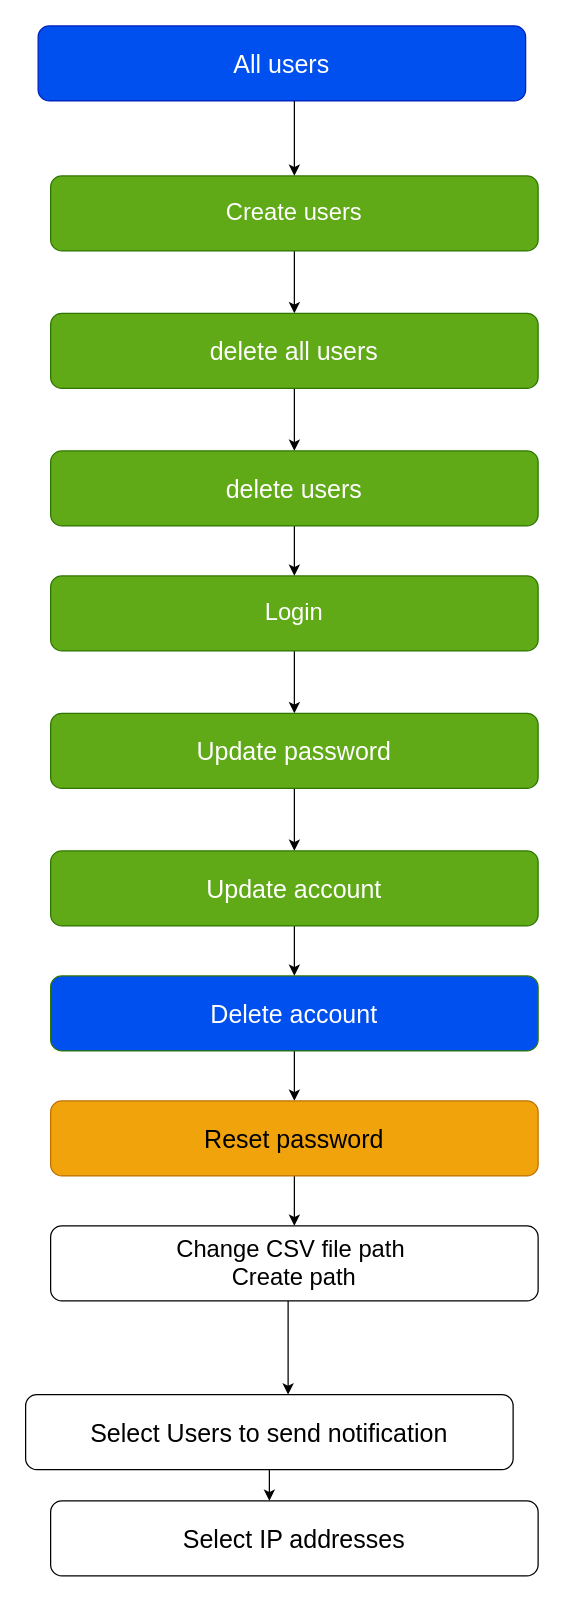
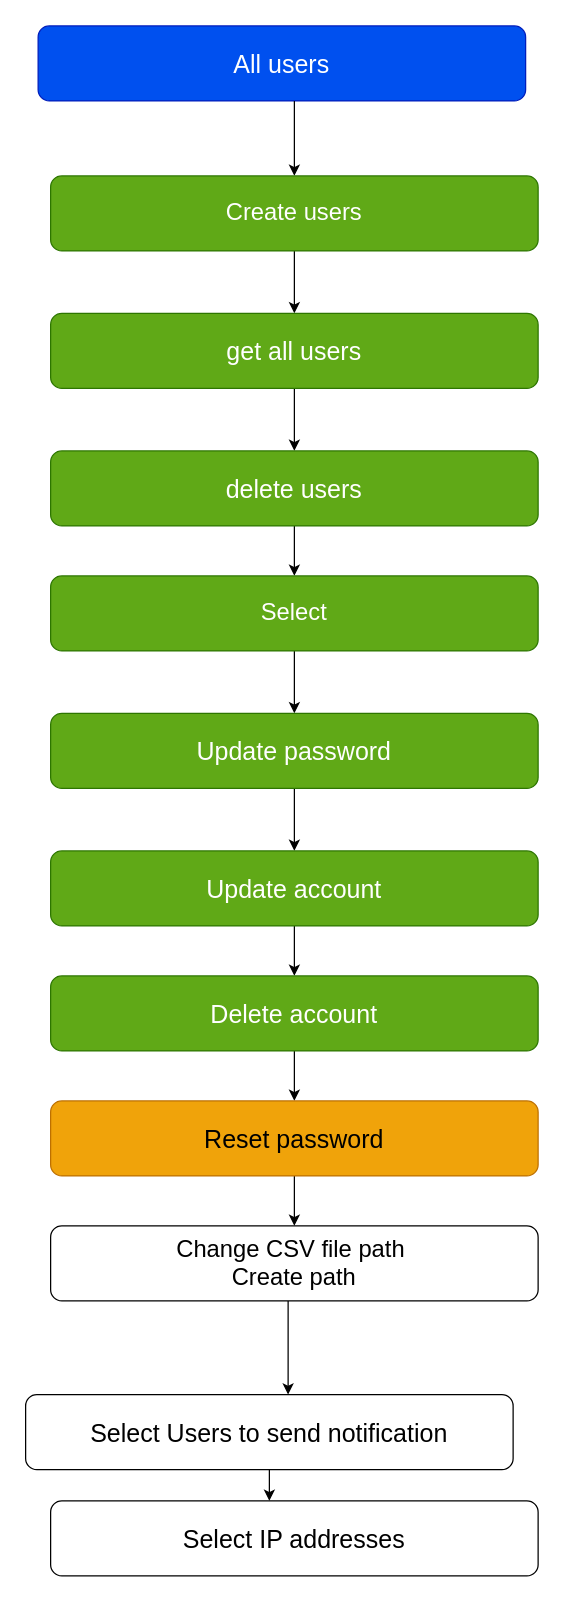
  <mxCell id="0" />
  <mxCell id="1" parent="0" />
  <mxCell id="2" value="" style="edgeStyle=orthogonalEdgeStyle;rounded=0;orthogonalLoop=1;jettySize=auto;html=1;fontSize=20;" parent="1" target="5" edge="1"><mxGeometry relative="1" as="geometry"><Array as="points"><mxPoint x="235" y="410" /></Array><mxPoint x="225" y="410" as="sourcePoint" /></mxGeometry></mxCell>
  <mxCell id="3" value="&lt;span style=&quot;font-size: 20px;&quot;&gt;All users&lt;/span&gt;" style="rounded=1;whiteSpace=wrap;html=1;fillColor=#0050ef;fontColor=#ffffff;strokeColor=#001DBC;" parent="1" vertex="1"><mxGeometry x="30" y="20" width="390" height="60" as="geometry" /></mxCell>
  <mxCell id="4" value="" style="edgeStyle=orthogonalEdgeStyle;rounded=0;orthogonalLoop=1;jettySize=auto;html=1;fontSize=20;" parent="1" source="5" target="7" edge="1"><mxGeometry relative="1" as="geometry" /></mxCell>
- <mxCell id="5" value="&lt;span style=&quot;font-size: 19px;&quot;&gt;Login&lt;/span&gt;" style="whiteSpace=wrap;html=1;rounded=1;fillColor=#60a917;fontColor=#ffffff;strokeColor=#2D7600;" parent="1" vertex="1"><mxGeometry x="40" y="460" width="390" height="60" as="geometry" /></mxCell>
+ <mxCell id="5" value="&lt;span style=&quot;font-size: 19px;&quot;&gt;Select&lt;/span&gt;" style="whiteSpace=wrap;html=1;rounded=1;fillColor=#60a917;fontColor=#ffffff;strokeColor=#2D7600;" parent="1" vertex="1"><mxGeometry x="40" y="460" width="390" height="60" as="geometry" /></mxCell>
  <mxCell id="6" value="" style="edgeStyle=orthogonalEdgeStyle;rounded=0;orthogonalLoop=1;jettySize=auto;html=1;fontSize=20;" parent="1" source="7" target="9" edge="1"><mxGeometry relative="1" as="geometry" /></mxCell>
  <mxCell id="7" value="&lt;span style=&quot;font-size: 20px;&quot;&gt;Update password&lt;/span&gt;" style="whiteSpace=wrap;html=1;rounded=1;fillColor=#60a917;fontColor=#ffffff;strokeColor=#2D7600;" parent="1" vertex="1"><mxGeometry x="40" y="570" width="390" height="60" as="geometry" /></mxCell>
  <mxCell id="8" value="" style="edgeStyle=orthogonalEdgeStyle;rounded=0;orthogonalLoop=1;jettySize=auto;html=1;fontSize=20;" parent="1" source="9" target="11" edge="1"><mxGeometry relative="1" as="geometry" /></mxCell>
  <mxCell id="9" value="&lt;span style=&quot;font-size: 20px;&quot;&gt;Update account&lt;/span&gt;" style="whiteSpace=wrap;html=1;rounded=1;fillColor=#60a917;fontColor=#ffffff;strokeColor=#2D7600;" parent="1" vertex="1"><mxGeometry x="40" y="680" width="390" height="60" as="geometry" /></mxCell>
  <mxCell id="10" value="" style="edgeStyle=orthogonalEdgeStyle;rounded=0;orthogonalLoop=1;jettySize=auto;html=1;fontSize=20;" parent="1" source="11" target="13" edge="1"><mxGeometry relative="1" as="geometry" /></mxCell>
- <mxCell id="11" value="&lt;font style=&quot;font-size: 20px;&quot;&gt;Delete account&lt;/font&gt;" style="whiteSpace=wrap;html=1;rounded=1;fillColor=#0050ef;fontColor=#ffffff;strokeColor=#2D7600;" parent="1" vertex="1"><mxGeometry x="40" y="780" width="390" height="60" as="geometry" /></mxCell>
+ <mxCell id="11" value="&lt;font style=&quot;font-size: 20px;&quot;&gt;Delete account&lt;/font&gt;" style="whiteSpace=wrap;html=1;rounded=1;fillColor=#60a917;fontColor=#ffffff;strokeColor=#2D7600;" parent="1" vertex="1"><mxGeometry x="40" y="780" width="390" height="60" as="geometry" /></mxCell>
  <mxCell id="12" value="" style="edgeStyle=orthogonalEdgeStyle;rounded=0;orthogonalLoop=1;jettySize=auto;html=1;" parent="1" source="13" target="15" edge="1"><mxGeometry relative="1" as="geometry" /></mxCell>
  <mxCell id="13" value="&lt;span style=&quot;font-size: 20px;&quot;&gt;Reset password&lt;/span&gt;" style="whiteSpace=wrap;html=1;rounded=1;fillColor=#f0a30a;fontColor=#000000;strokeColor=#BD7000;" parent="1" vertex="1"><mxGeometry x="40" y="880" width="390" height="60" as="geometry" /></mxCell>
  <mxCell id="14" value="" style="edgeStyle=orthogonalEdgeStyle;rounded=0;orthogonalLoop=1;jettySize=auto;html=1;fontSize=20;" parent="1" source="15" target="17" edge="1"><mxGeometry relative="1" as="geometry"><Array as="points"><mxPoint x="230" y="1060" /><mxPoint x="230" y="1060" /></Array></mxGeometry></mxCell>
  <mxCell id="15" value="&lt;span style=&quot;font-size: 19px;&quot;&gt;Change CSV file path&amp;nbsp;&lt;br&gt;Create path&lt;br&gt;&lt;/span&gt;" style="whiteSpace=wrap;html=1;rounded=1;" parent="1" vertex="1"><mxGeometry x="40" y="980" width="390" height="60" as="geometry" /></mxCell>
  <mxCell id="16" value="" style="edgeStyle=orthogonalEdgeStyle;rounded=0;orthogonalLoop=1;jettySize=auto;html=1;fontSize=20;" parent="1" source="17" target="18" edge="1"><mxGeometry relative="1" as="geometry"><Array as="points"><mxPoint x="230" y="1170" /><mxPoint x="230" y="1170" /></Array></mxGeometry></mxCell>
  <mxCell id="17" value="&lt;span style=&quot;font-size: 20px;&quot;&gt;Select Users to send notification&lt;/span&gt;" style="whiteSpace=wrap;html=1;rounded=1;" parent="1" vertex="1"><mxGeometry x="20" y="1115" width="390" height="60" as="geometry" /></mxCell>
  <mxCell id="18" value="&lt;span style=&quot;font-size: 20px;&quot;&gt;Select IP addresses&lt;/span&gt;" style="whiteSpace=wrap;html=1;rounded=1;" parent="1" vertex="1"><mxGeometry x="40" y="1200" width="390" height="60" as="geometry" /></mxCell>
  <mxCell id="19" value="" style="edgeStyle=orthogonalEdgeStyle;rounded=0;orthogonalLoop=1;jettySize=auto;html=1;fontSize=20;" parent="1" target="21" edge="1"><mxGeometry relative="1" as="geometry"><Array as="points"><mxPoint x="235" y="90" /><mxPoint x="235" y="90" /></Array><mxPoint x="235" y="80" as="sourcePoint" /></mxGeometry></mxCell>
  <mxCell id="20" value="" style="edgeStyle=orthogonalEdgeStyle;rounded=0;orthogonalLoop=1;jettySize=auto;html=1;fontSize=20;" parent="1" source="21" target="23" edge="1"><mxGeometry relative="1" as="geometry" /></mxCell>
  <mxCell id="21" value="&lt;font style=&quot;font-size: 19px;&quot;&gt;Create users&lt;/font&gt;" style="whiteSpace=wrap;html=1;rounded=1;fillColor=#60a917;fontColor=#ffffff;strokeColor=#2D7600;" parent="1" vertex="1"><mxGeometry x="40" y="140" width="390" height="60" as="geometry" /></mxCell>
  <mxCell id="22" value="" style="edgeStyle=orthogonalEdgeStyle;rounded=0;orthogonalLoop=1;jettySize=auto;html=1;fontSize=20;" parent="1" source="23" target="24" edge="1"><mxGeometry relative="1" as="geometry" /></mxCell>
- <mxCell id="23" value="&lt;font style=&quot;font-size: 20px;&quot;&gt;delete all users&lt;/font&gt;" style="whiteSpace=wrap;html=1;rounded=1;fillColor=#60a917;fontColor=#ffffff;strokeColor=#2D7600;" parent="1" vertex="1"><mxGeometry x="40" y="250" width="390" height="60" as="geometry" /></mxCell>
+ <mxCell id="23" value="&lt;font style=&quot;font-size: 20px;&quot;&gt;get all users&lt;/font&gt;" style="whiteSpace=wrap;html=1;rounded=1;fillColor=#60a917;fontColor=#ffffff;strokeColor=#2D7600;" parent="1" vertex="1"><mxGeometry x="40" y="250" width="390" height="60" as="geometry" /></mxCell>
  <mxCell id="24" value="&lt;font style=&quot;font-size: 20px;&quot;&gt;delete users&lt;/font&gt;" style="whiteSpace=wrap;html=1;rounded=1;fillColor=#60a917;fontColor=#ffffff;strokeColor=#2D7600;" parent="1" vertex="1"><mxGeometry x="40" y="360" width="390" height="60" as="geometry" /></mxCell>
